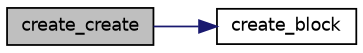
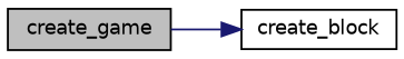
  digraph {
    rankdir=LR
    node [color=black fontname=Helvetica fontsize=10 shape=record style=filled]
-   n1 [fillcolor=grey75 fontcolor=black height=0.2 label=create_create width=0.4]
+   n1 [fillcolor=grey75 fontcolor=black height=0.2 label=create_game width=0.4]
    n2 [fillcolor=white height=0.2 label=create_block width=0.4]
    n1 -> n2 [color=midnightblue fontname=Helvetica fontsize=10 labelfontname=Helvetica labelfontsize=10 style=solid]
  }
